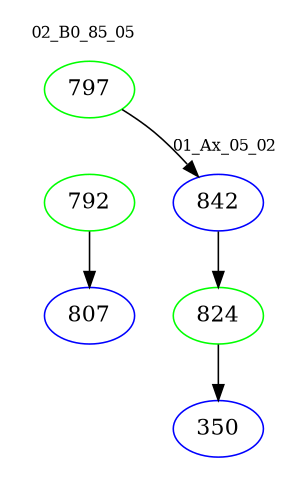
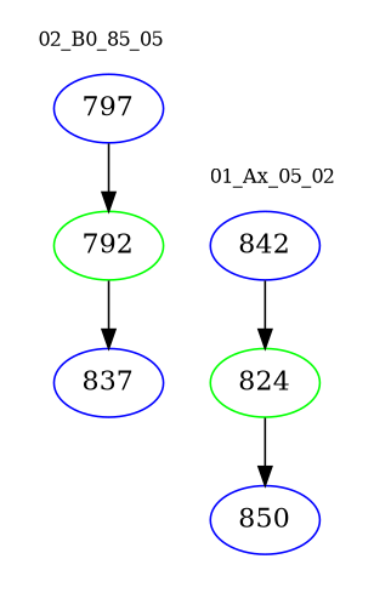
  digraph {
    node [color=blue]
    edge [color=black]
    n1 [label=842]
    n2 [color=green label=824]
-   n3 [label=350]
-   n4 [color=green label=797]
+   n3 [label=850]
+   n4 [label=797]
    n5 [color=green label=792]
-   n6 [label=807]
+   n6 [label=837]
    subgraph cluster_1 {
      color=white
      fontsize=10
      label="01_Ax_05_02"
      n1
      n2
      n3
    }
    subgraph cluster_2 {
      color=white
      fontsize=10
      label="02_B0_85_05"
      n4
      n5
      n6
    }
    n1 -> n2
    n2 -> n3
-   n4 -> n1
+   n4 -> n5
    n5 -> n6
  }
